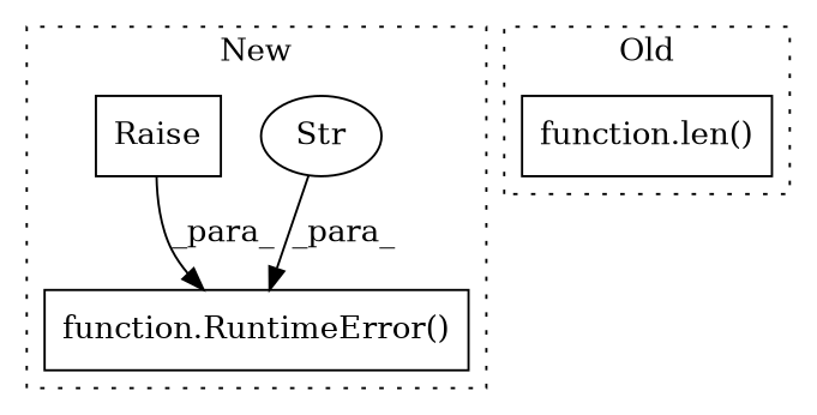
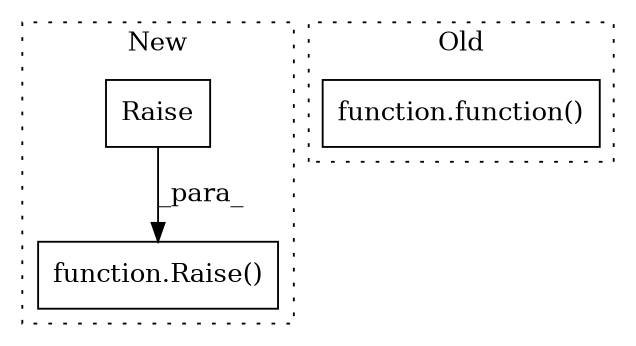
  digraph {
    node [a=75 shape=box]
-   n1 [l="26,1" label="function.RuntimeError()" s="6054,6171"]
-   n2 [a=66 l=91 label=Str s=6080 shape=ellipse]
+   n1 [l="26,1" label="function.Raise()" s="6054,6171"]
    n3 [a=91 l=6 label=Raise s=6048]
-   n4 [l="4,1" label="function.len()" s="6048,6058"]
+   n4 [l="4,1" label="function.function()" s="6048,6058"]
    subgraph cluster_1 {
      label=New
      style=dotted
      n1
-     n2
      n3
    }
    subgraph cluster_2 {
      label=Old
      style=dotted
      n4
    }
-   n2 -> n1 [label=_para_]
    n3 -> n1 [label=_para_]
  }
